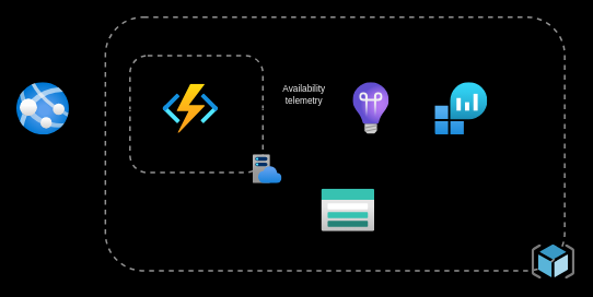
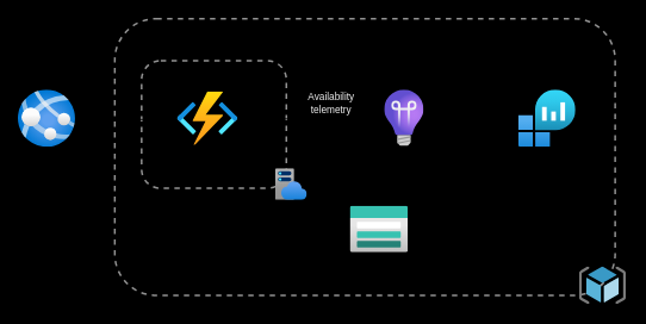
  <mxCell id="0" />
  <mxCell id="1" parent="0" />
  <mxCell id="2" value="rg-storage-availability-tester" style="fontStyle=0;verticalAlign=top;align=center;spacingTop=-2;fillColor=none;rounded=1;whiteSpace=wrap;html=1;strokeColor=#919191;strokeWidth=2;dashed=1;container=1;collapsible=0;expand=0;recursiveResize=0;labelBackgroundColor=none;" parent="1" vertex="1"><mxGeometry x="128" y="20" width="560" height="310" as="geometry" /></mxCell>
  <mxCell id="3" value="App service tester" style="fontStyle=0;verticalAlign=top;align=center;spacingTop=-2;fillColor=none;rounded=1;whiteSpace=wrap;html=1;strokeColor=#919191;strokeWidth=2;dashed=1;container=1;collapsible=0;expand=0;recursiveResize=0;labelBackgroundColor=none;" parent="2" vertex="1"><mxGeometry x="30" y="47" width="162" height="143" as="geometry" /></mxCell>
  <mxCell id="4" value="" style="aspect=fixed;html=1;points=[];align=center;image;fontSize=12;image=img/lib/azure2/app_services/App_Service_Plans.svg;rounded=1;labelBackgroundColor=none;" parent="3" vertex="1"><mxGeometry x="150" y="121" width="35.5" height="35.5" as="geometry" /></mxCell>
  <mxCell id="5" value="Playwright tester" style="aspect=fixed;html=1;points=[];align=center;image;fontSize=12;image=img/lib/azure2/iot/Function_Apps.svg;rounded=1;labelBackgroundColor=none;" parent="3" vertex="1"><mxGeometry x="40" y="35" width="68" height="60" as="geometry" /></mxCell>
  <mxCell id="6" value="Function app storage" style="edgeStyle=none;html=1;startArrow=classic;startFill=1;labelBackgroundColor=none;" parent="2" edge="1"><mxGeometry x="0.245" y="-8" relative="1" as="geometry"><mxPoint x="110" y="168" as="sourcePoint" /><mxPoint x="250" y="240" as="targetPoint" /><Array as="points"><mxPoint x="110" y="240" /></Array><mxPoint as="offset" /></mxGeometry></mxCell>
  <mxCell id="7" value="Storage Account&lt;br&gt;" style="aspect=fixed;html=1;points=[];align=center;image;fontSize=12;image=img/lib/azure2/storage/Storage_Accounts.svg;rounded=1;labelBackgroundColor=none;" parent="2" vertex="1"><mxGeometry x="263.5" y="210" width="65" height="52" as="geometry" /></mxCell>
  <mxCell id="8" value="App Insights" style="aspect=fixed;html=1;points=[];align=center;image;fontSize=12;image=img/lib/azure2/management_governance/Application_Insights.svg;rounded=1;labelBackgroundColor=none;" parent="2" vertex="1"><mxGeometry x="302" y="80" width="44" height="63" as="geometry" /></mxCell>
  <mxCell id="9" value="" style="html=1;startArrow=classic;startFill=1;labelBackgroundColor=none;" parent="2" edge="1"><mxGeometry relative="1" as="geometry"><mxPoint x="442" y="111" as="sourcePoint" /><mxPoint x="352" y="111" as="targetPoint" /><Array as="points"><mxPoint x="382" y="111" /></Array></mxGeometry></mxCell>
- <mxCell id="10" value="Log Analytics Workspace" style="aspect=fixed;html=1;points=[];align=center;image;fontSize=12;image=img/lib/azure2/analytics/Log_Analytics_Workspaces.svg;rounded=1;labelBackgroundColor=none;" parent="2" vertex="1"><mxGeometry x="402" y="80" width="64" height="64" as="geometry" /></mxCell>
+ <mxCell id="10" value="Log Analytics Workspace" style="aspect=fixed;html=1;points=[];align=center;image;fontSize=12;image=img/lib/azure2/analytics/Log_Analytics_Workspaces.svg;rounded=1;labelBackgroundColor=none;" parent="2" vertex="1"><mxGeometry x="452" y="80" width="64" height="64" as="geometry" /></mxCell>
  <mxCell id="11" value="&lt;meta charset=&quot;utf-8&quot;&gt;&lt;span style=&quot;color: rgb(240, 240, 240); font-family: Helvetica; font-size: 11px; font-style: normal; font-variant-ligatures: normal; font-variant-caps: normal; font-weight: 400; letter-spacing: normal; orphans: 2; text-align: center; text-indent: 0px; text-transform: none; widows: 2; word-spacing: 0px; -webkit-text-stroke-width: 0px; text-decoration-thickness: initial; text-decoration-style: initial; text-decoration-color: initial; float: none; display: inline !important;&quot;&gt;Availability&lt;/span&gt;&lt;br style=&quot;border-color: rgb(0, 0, 0); color: rgb(240, 240, 240); font-family: Helvetica; font-size: 11px; font-style: normal; font-variant-ligatures: normal; font-variant-caps: normal; font-weight: 400; letter-spacing: normal; orphans: 2; text-align: center; text-indent: 0px; text-transform: none; widows: 2; word-spacing: 0px; -webkit-text-stroke-width: 0px; text-decoration-thickness: initial; text-decoration-style: initial; text-decoration-color: initial;&quot;&gt;&lt;span style=&quot;color: rgb(240, 240, 240); font-family: Helvetica; font-size: 11px; font-style: normal; font-variant-ligatures: normal; font-variant-caps: normal; font-weight: 400; letter-spacing: normal; orphans: 2; text-align: center; text-indent: 0px; text-transform: none; widows: 2; word-spacing: 0px; -webkit-text-stroke-width: 0px; text-decoration-thickness: initial; text-decoration-style: initial; text-decoration-color: initial; float: none; display: inline !important;&quot;&gt;telemetry&lt;/span&gt;" style="html=1;startArrow=classic;startFill=1;endArrow=classic;endFill=1;labelBackgroundColor=none;" parent="2" target="8" edge="1"><mxGeometry x="0.251" y="17" relative="1" as="geometry"><mxPoint x="142" y="112.44" as="sourcePoint" /><mxPoint x="236.736" y="112.0" as="targetPoint" /><mxPoint as="offset" /></mxGeometry></mxCell>
  <mxCell id="12" value="" style="sketch=0;aspect=fixed;html=1;points=[];align=center;image;fontSize=12;image=img/lib/mscae/ResourceGroup.svg;rounded=1;labelBackgroundColor=none;" parent="2" vertex="1"><mxGeometry x="520" y="278" width="52.5" height="42" as="geometry" /></mxCell>
  <mxCell id="13" style="html=1;startArrow=classic;startFill=1;endArrow=classic;endFill=1;labelBackgroundColor=none;" parent="1" edge="1"><mxGeometry relative="1" as="geometry"><mxPoint x="100" y="133" as="sourcePoint" /><mxPoint x="188" y="133" as="targetPoint" /></mxGeometry></mxCell>
  <mxCell id="14" value="Site to be tested&lt;br&gt;" style="aspect=fixed;html=1;points=[];align=center;image;fontSize=12;image=img/lib/azure2/app_services/App_Services.svg;rounded=1;labelBackgroundColor=none;" parent="1" vertex="1"><mxGeometry x="20" y="100" width="64" height="64" as="geometry" /></mxCell>
